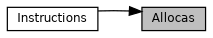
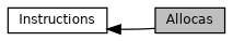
  digraph {
    rankdir=LR
    node [color=black fontname=Helvetica fontsize=10 shape=box]
    n1 [height=0.2 label=Instructions width=0.4]
    n2 [fillcolor=grey75 fontcolor=black height=0.2 label=Allocas style=filled width=0.4]
-   n2 -> n1 [dir=back fontname=Helvetica fontsize=10 labelfontname=Helvetica labelfontsize=10 shape=plaintext style=solid]
+   n1 -> n2 [dir=back fontname=Helvetica fontsize=10 labelfontname=Helvetica labelfontsize=10 shape=plaintext style=solid]
  }
